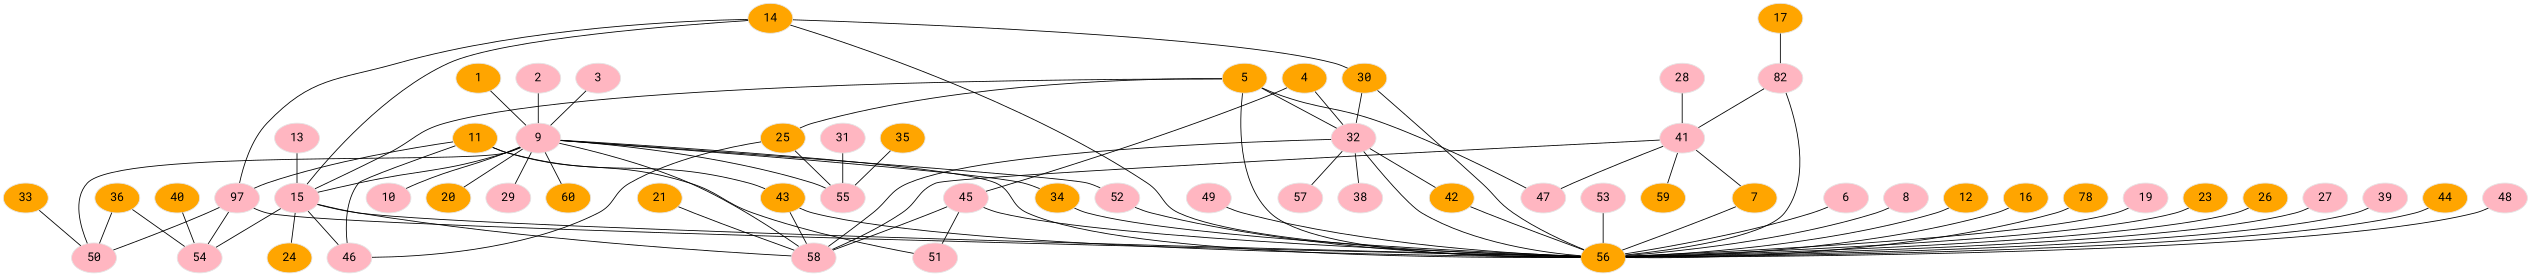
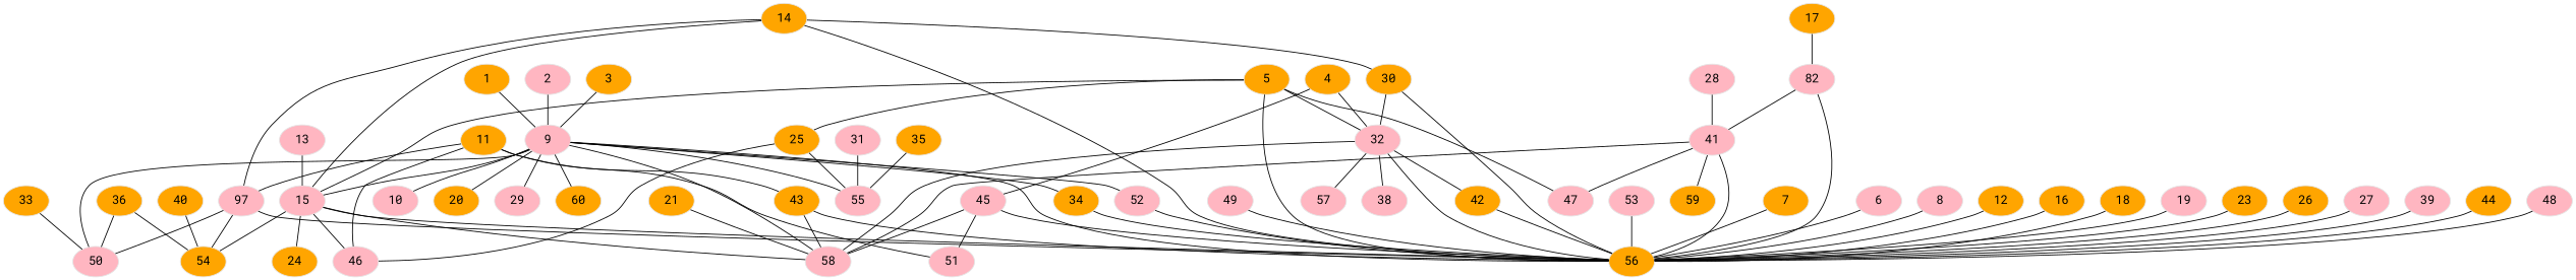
  graph {
    fontname="Roboto Mono"
    node [color=gray90 fillcolor=lightpink fontname="Roboto Mono" style=filled]
    edge [fontname="Roboto Mono" weight=1.0]
    1 [fillcolor=orange]
    9
    15
    56 [fillcolor=orange]
    10
    20 [fillcolor=orange]
    29
    34 [fillcolor=orange]
    50
    52
    55
    58
    60 [fillcolor=orange]
    2
-   3
+   3 [fillcolor=orange]
    4 [fillcolor=orange]
    32
    45
    38
    42 [fillcolor=orange]
    57
    51
    5 [fillcolor=orange]
    25 [fillcolor=orange]
    47
    46
    24 [fillcolor=orange]
-   54
+   54 [fillcolor=orange]
    6
    7 [fillcolor=orange]
    8
    11 [fillcolor=orange]
    n33 [label=97]
    43 [fillcolor=orange]
    12 [fillcolor=orange]
    13
    14 [fillcolor=orange]
    30 [fillcolor=orange]
    16 [fillcolor=orange]
    17 [fillcolor=orange]
    n41 [label=82]
    41
-   18 [fillcolor=orange label=78]
+   18 [fillcolor=orange]
    19
    21 [fillcolor=orange]
    59 [fillcolor=orange]
    23 [fillcolor=orange]
    26 [fillcolor=orange]
    27
    28
    31
    33 [fillcolor=orange]
    35 [fillcolor=orange]
    36 [fillcolor=orange]
    39
    40 [fillcolor=orange]
    44 [fillcolor=orange]
    48
    49
    53
    1 -- 9
    9 -- 15 [weight=2.0]
    9 -- 56
    9 -- 10
    9 -- 20
    9 -- 29
    9 -- 34
    9 -- 50
    9 -- 52
    9 -- 55
    9 -- 58
    9 -- 60
    15 -- 56
    15 -- 58
    15 -- 46
    15 -- 24
    15 -- 54
    34 -- 56
    52 -- 56
    2 -- 9
    3 -- 9
    4 -- 32
    4 -- 45
    32 -- 56
    32 -- 58
    32 -- 38
    32 -- 42
    32 -- 57
    45 -- 56
    45 -- 58 [weight=2.0]
    45 -- 51
    42 -- 56
    5 -- 15
    5 -- 56
    5 -- 32
    5 -- 25
    5 -- 47
    25 -- 55
    25 -- 46
    6 -- 56
    7 -- 56
    8 -- 56
    11 -- 51
    11 -- 46
    11 -- n33
    11 -- 43
    n33 -- 56 [weight=2.0]
    n33 -- 50
    n33 -- 54
    43 -- 56
    43 -- 58
    12 -- 56
    13 -- 15
    14 -- 15
    14 -- 56 [weight=2.0]
    14 -- n33 [weight=2.0]
    14 -- 30
    30 -- 56
    30 -- 32
    16 -- 56
    17 -- n41
    n41 -- 56
    n41 -- 41
-   41 -- 7
+   41 -- 56
    41 -- 58
    41 -- 47
    41 -- 59
    18 -- 56
    19 -- 56
    21 -- 58
    23 -- 56
    26 -- 56
    27 -- 56
    28 -- 41
    31 -- 55
    33 -- 50
    35 -- 55
    36 -- 50
    36 -- 54
    39 -- 56
    40 -- 54
    44 -- 56
    48 -- 56
    49 -- 56
    53 -- 56
  }
